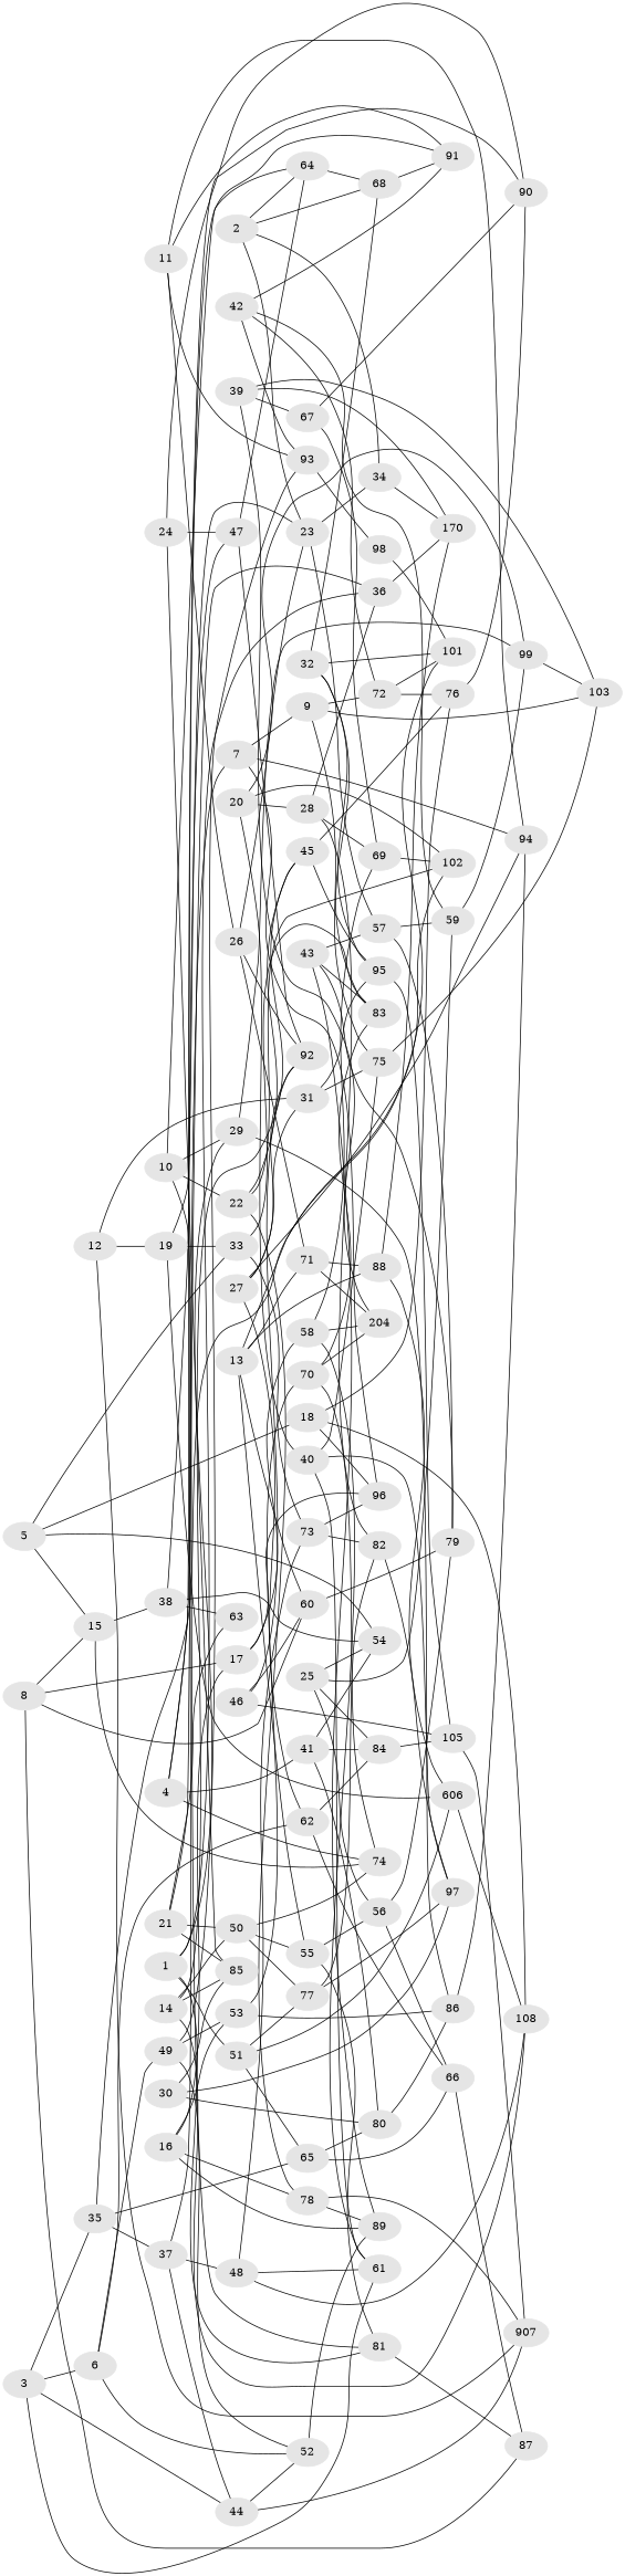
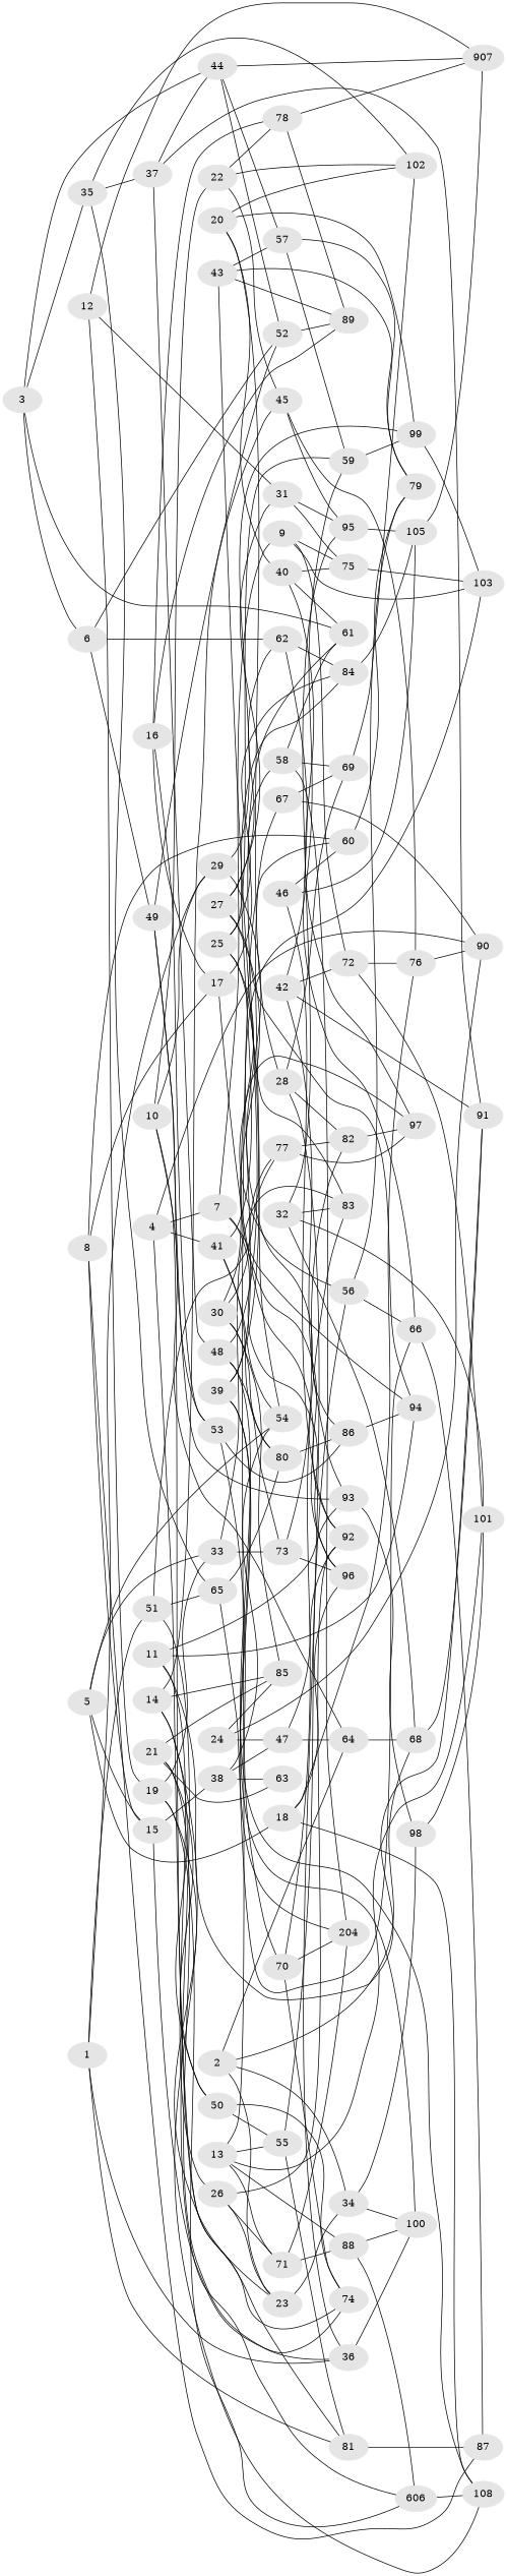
  graph {
    rankdir=LR
    node [color=gray90 style=filled]
    1
    29
    36
    51
    81
    99
    86
-   100 [label=170]
+   100
    n9 [label=606]
    77
    65
    87
    2
    23
    34
    64
    68
    57
    98
    91
    3
    6
    35
    44
    61
    49
    52
    62
    102
    37
    n31 [label=907]
    4
    7
    41
    74
    90
    9
    94
    96
    54
    84
    80
    5
    15
    18
    33
    38
    108
    76
    83
    73
    93
    53
    89
    66
    72
    75
    103
    8
    17
    60
    58
    79
    101
    10
    22
    45
    78
    11
    26
    71
    92
    12
    19
    31
    95
    13
    55
    88
    56
    14
    50
    85
    63
    47
    16
    70
    69
    n89 [label=204]
    20
    28
    40
    82
    97
    21
    59
    24
    46
    105
    25
    27
    30
    32
    48
    39
    67
    42
    43
    1 -- 29
    1 -- 36
    1 -- 51
    1 -- 81
    29 -- 99
    29 -- 86
    36 -- 100
    51 -- n9
    51 -- 77
    51 -- 65
    81 -- 87
    99 -- 103
    86 -- 94
    n9 -- 108
    77 -- 82
    77 -- 97
    65 -- 80
    65 -- 66
    2 -- 23
    2 -- 34
    2 -- 64
    2 -- 68
    23 -- 34
-   23 -- 57
+   44 -- 57
    34 -- 100
+   34 -- 98
    64 -- 68
    68 -- 91
    57 -- 79
    57 -- 59
    98 -- 101
    3 -- 6
    3 -- 35
    3 -- 44
    3 -- 61
    6 -- 49
    6 -- 52
    6 -- 62
    35 -- 65
    35 -- 102
    35 -- 37
    44 -- 52
    44 -- n31
    49 -- 52
    49 -- 93
    49 -- 53
    52 -- 89
    62 -- 84
    62 -- 66
    37 -- 91
    37 -- 44
    37 -- 48
    4 -- 7
    4 -- 41
    4 -- 74
    4 -- 90
    7 -- 9
    7 -- 94
    7 -- 96
    41 -- 54
    41 -- 84
    41 -- 80
    9 -- 72
    9 -- 75
    9 -- 103
    84 -- 105
    80 -- 86
    5 -- 54
    5 -- 15
    5 -- 18
    5 -- 33
    15 -- 74
    15 -- 38
    18 -- 96
    18 -- 108
    18 -- 76
    33 -- 83
    33 -- 73
    38 -- 54
    38 -- 63
    38 -- 47
    76 -- 90
    73 -- 96
    73 -- 82
    93 -- 98
    53 -- 86
    53 -- 70
    66 -- 87
    72 -- 76
    72 -- 101
    75 -- 103
    8 -- 87
    8 -- 15
    8 -- 17
    8 -- 60
    17 -- 96
    17 -- 58
    60 -- 79
    58 -- 61
    58 -- 69
    58 -- n89
    10 -- 29
    10 -- 81
    10 -- 64
    10 -- 22
    22 -- 102
    22 -- 45
    22 -- 78
    45 -- 76
    45 -- 95
    78 -- n31
    78 -- 89
    11 -- 91
    11 -- 94
    11 -- 93
    11 -- 26
    26 -- 23
    26 -- 71
    26 -- 92
    71 -- 88
    71 -- n89
    12 -- n31
    12 -- 19
    12 -- 31
    19 -- n9
    19 -- 23
    19 -- 33
    31 -- 75
    31 -- 95
    95 -- 105
    13 -- 60
    13 -- 101
    13 -- 71
    13 -- 55
    13 -- 88
    55 -- 81
    55 -- 56
    88 -- 100
    88 -- n9
    56 -- 66
    56 -- 79
    14 -- 108
    14 -- 45
    14 -- 50
    14 -- 85
    50 -- 74
    50 -- 55
    47 -- 64
    47 -- 92
    16 -- 53
    16 -- 89
    16 -- 17
    16 -- 78
    70 -- 74
    70 -- 83
    70 -- n89
    69 -- 102
    20 -- 99
    20 -- 102
    20 -- 28
    20 -- 40
    28 -- 36
    28 -- 69
    28 -- 82
    40 -- 61
    40 -- 75
    40 -- 97
    82 -- 97
    21 -- 36
    21 -- 50
    21 -- 85
    21 -- 63
    59 -- 99
    24 -- 90
    24 -- 85
    24 -- 47
    46 -- 60
    46 -- 92
    46 -- 105
    105 -- n31
    25 -- 54
    25 -- 84
    25 -- 56
    25 -- 59
    27 -- 62
    27 -- 94
    27 -- 92
    27 -- 31
-   50 -- 77
+   30 -- 77
    30 -- 80
    30 -- 85
    30 -- 97
    32 -- 68
    32 -- 83
    32 -- 101
    32 -- 95
    48 -- 61
    48 -- 108
    48 -- 73
    39 -- 100
    39 -- 103
    39 -- n89
    39 -- 67
    67 -- 90
    67 -- 69
    42 -- 91
    42 -- 93
    42 -- 72
    42 -- 59
    43 -- 57
    43 -- 83
    43 -- 89
    43 -- 79
  }
